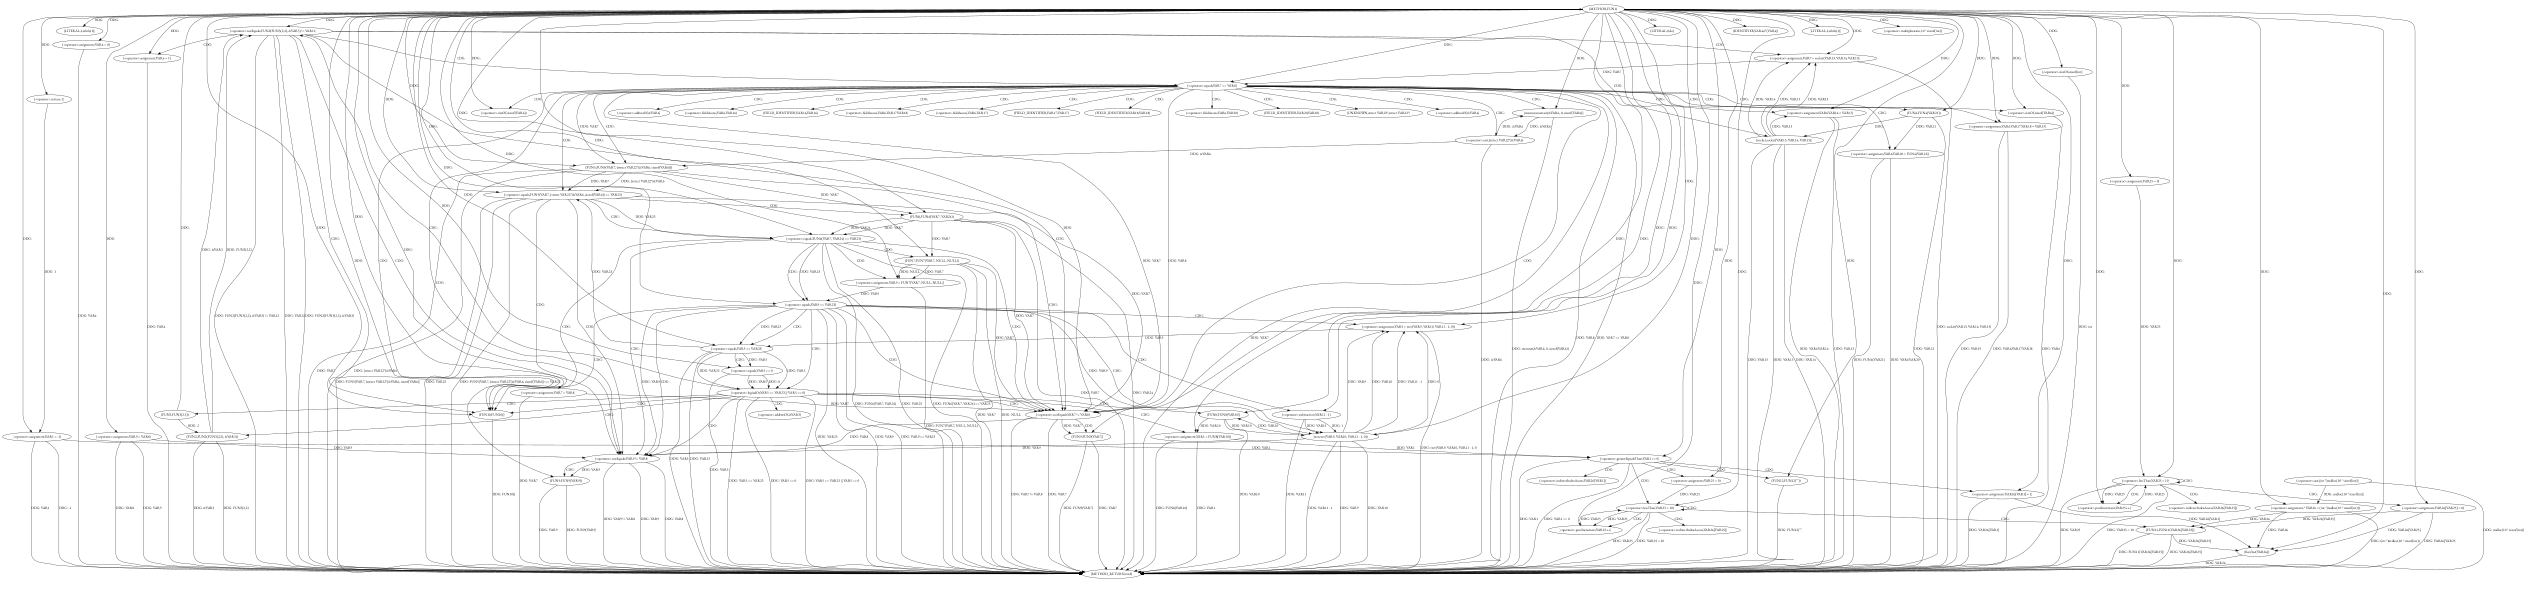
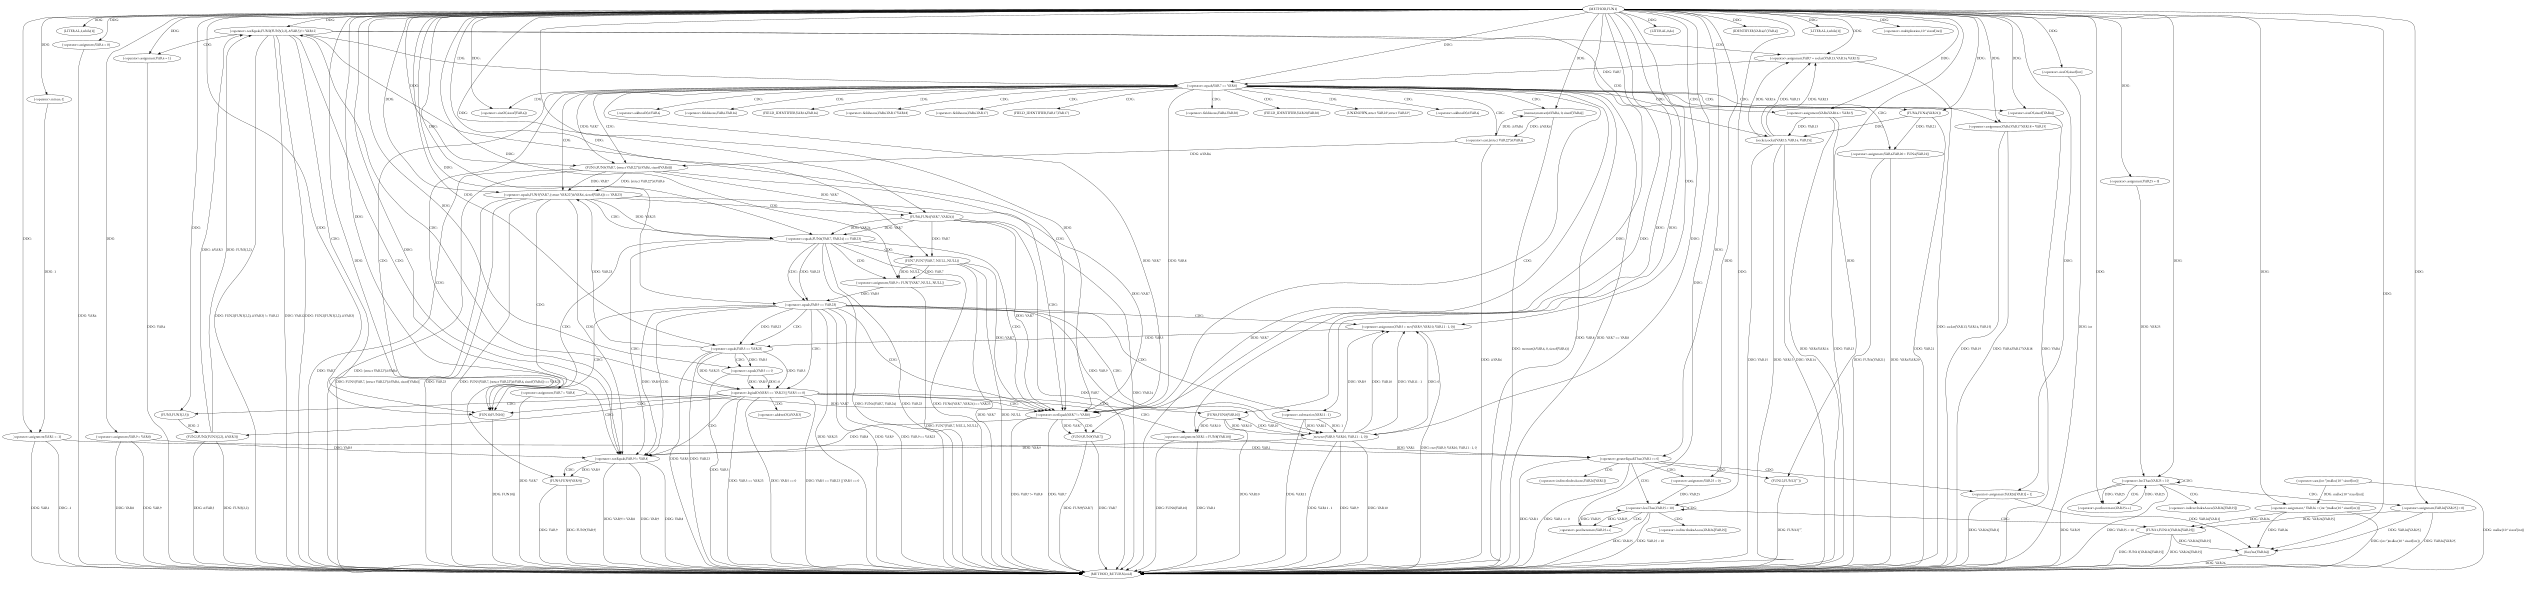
  digraph {
    fontname="EB Garamond"
    node [fontname="EB Garamond"]
    edge [fontname="EB Garamond"]
    n1 [label="(METHOD,FUN1)"]
    n2 [label="(<operator>.assignment,VAR1 = -1)"]
    n3 [label="(<operator>.minus,-1)"]
    n4 [label="(LITERAL,1,while(1))"]
    n5 [label="(<operator>.assignment,VAR4 = 0)"]
    n6 [label="(<operator>.assignment,VAR7 = VAR8)"]
    n7 [label="(<operator>.assignment,VAR9 = VAR8)"]
    n8 [label="(<operator>.notEquals,FUN2(FUN3(2,2), &VAR3) != VAR12)"]
    n9 [label="(FUN3,FUN3(2,5))"]
    n10 [label="(<operator>.assignment,VAR4 = 1)"]
    n11 [label="(<operator>.assignment,VAR7 = socket(VAR13, VAR14, VAR15))"]
    n12 [label="(<operator>.equals,VAR7 == VAR8)"]
    n13 [label="(memset,memset(&VAR6, 0, sizeof(VAR6)))"]
    n14 [label="(<operator>.sizeOf,sizeof(VAR6))"]
    n15 [label="(<operator>.assignment,VAR6.VAR16 = VAR13)"]
    n16 [label="(<operator>.assignment,VAR6.VAR17.VAR18 = VAR19)"]
    n17 [label="(FUN4,FUN4(VAR21))"]
    n18 [label="(<operator>.equals,FUN5(VAR7, (struct VAR22*)&VAR6, sizeof(VAR6)) == VAR23)"]
    n19 [label="(FUN5,FUN5(VAR7, (struct VAR22*)&VAR6, sizeof(VAR6)))"]
    n20 [label="(<operator>.sizeOf,sizeof(VAR6))"]
    n21 [label="(<operator>.equals,FUN6(VAR7, VAR24) == VAR23)"]
    n22 [label="(FUN6,FUN6(VAR7, VAR24))"]
    n23 [label="(<operator>.assignment,VAR9 = FUN7(VAR7, NULL, NULL))"]
    n24 [label="(FUN7,FUN7(VAR7, NULL, NULL))"]
    n25 [label="(<operator>.equals,VAR9 == VAR23)"]
    n26 [label="(<operator>.assignment,VAR5 = recv(VAR9, VAR10, VAR11 - 1, 0))"]
    n27 [label="(recv,recv(VAR9, VAR10, VAR11 - 1, 0))"]
    n28 [label="(<operator>.subtraction,VAR11 - 1)"]
    n29 [label="(<operator>.equals,VAR5 == VAR23)"]
    n30 [label="(<operator>.equals,VAR5 == 0)"]
    n31 [label="(<operator>.assignment,VAR1 = FUN8(VAR10))"]
    n32 [label="(FUN8,FUN8(VAR10))"]
    n33 [label="(LITERAL,0,do)"]
    n34 [label="(<operator>.notEquals,VAR7 != VAR8)"]
    n35 [label="(FUN9,FUN9(VAR7))"]
    n36 [label="(<operator>.notEquals,VAR9 != VAR8)"]
    n37 [label="(FUN9,FUN9(VAR9))"]
    n38 [label="(IDENTIFIER,VAR4,if (VAR4))"]
    n39 [label="(FUN10,FUN10())"]
    n40 [label="(LITERAL,1,while(1))"]
    n41 [label="(<operator>.assignment,* VAR26 = (int *)malloc(10 * sizeof(int)))"]
    n42 [label="(<operator>.multiplication,10 * sizeof(int))"]
    n43 [label="(<operator>.sizeOf,sizeof(int))"]
    n44 [label="(<operator>.assignment,VAR25 = 0)"]
    n45 [label="(<operator>.lessThan,VAR25 < 10)"]
    n46 [label="(<operator>.postIncrement,VAR25++)"]
    n47 [label="(<operator>.assignment,VAR26[VAR25] = 0)"]
    n48 [label="(<operator>.greaterEqualsThan,VAR1 >= 0)"]
    n49 [label="(<operator>.assignment,VAR26[VAR1] = 1)"]
    n50 [label="(<operator>.assignment,VAR25 = 0)"]
    n51 [label="(<operator>.lessThan,VAR25 < 10)"]
    n52 [label="(<operator>.postIncrement,VAR25++)"]
    n53 [label="(FUN12,FUN12(\"\"))"]
    n54 [label="(free,free(VAR26))"]
    n55 [label="(METHOD_RETURN,void)"]
    n56 [label="(socket,socket(VAR13, VAR14, VAR15))"]
    n57 [label="(FUN2,FUN2(FUN3(2,2), &VAR3))"]
    n58 [label="(<operator>.assignment,VAR6.VAR20 = FUN4(VAR21))"]
    n59 [label="(<operator>.cast,(struct VAR22*)&VAR6)"]
    n60 [label="(<operator>.addressOf,&VAR6)"]
    n61 [label="(<operator>.fieldAccess,VAR6.VAR16)"]
    n62 [label="(FIELD_IDENTIFIER,VAR16,VAR16)"]
    n63 [label="(<operator>.fieldAccess,VAR6.VAR17.VAR18)"]
    n64 [label="(<operator>.fieldAccess,VAR6.VAR17)"]
    n65 [label="(FIELD_IDENTIFIER,VAR17,VAR17)"]
-   n66 [label="(FIELD_IDENTIFIER,VAR18,VAR18)"]
    n67 [label="(<operator>.fieldAccess,VAR6.VAR20)"]
    n68 [label="(FIELD_IDENTIFIER,VAR20,VAR20)"]
    n69 [label="(UNKNOWN,struct VAR22*,struct VAR22*)"]
    n70 [label="(<operator>.addressOf,&VAR6)"]
    n71 [label="(<operator>.logicalOr,VAR5 == VAR23 || VAR5 == 0)"]
    n72 [label="(FUN11,FUN11(VAR26[VAR25]))"]
    n73 [label="(<operator>.indirectIndexAccess,VAR26[VAR25])"]
    n74 [label="(<operator>.indirectIndexAccess,VAR26[VAR1])"]
    n75 [label="(<operator>.indirectIndexAccess,VAR26[VAR25])"]
    n76 [label="(<operator>.addressOf,&VAR3)"]
    n77 [label="(<operator>.cast,(int *)malloc(10 * sizeof(int)))"]
    n1 -> n2 [label="DDG: "]
    n1 -> n3 [label="DDG: "]
    n1 -> n4 [label="DDG: "]
    n1 -> n5 [label="DDG: "]
    n1 -> n6 [label="DDG: "]
    n1 -> n7 [label="DDG: "]
    n1 -> n8 [label="DDG: "]
-   n9 -> n1 [label="DDG: "]
+   n1 -> n9 [label="DDG: "]
    n1 -> n10 [label="DDG: "]
    n1 -> n11 [label="DDG: "]
    n1 -> n12 [label="DDG: "]
    n1 -> n13 [label="DDG: "]
    n1 -> n14 [label="DDG: "]
    n1 -> n15 [label="DDG: "]
    n1 -> n16 [label="DDG: "]
    n1 -> n17 [label="DDG: "]
    n1 -> n18 [label="DDG: "]
    n1 -> n19 [label="DDG: "]
    n1 -> n20 [label="DDG: "]
    n1 -> n21 [label="DDG: "]
    n1 -> n22 [label="DDG: "]
    n1 -> n23 [label="DDG: "]
    n1 -> n24 [label="DDG: "]
    n1 -> n25 [label="DDG: "]
    n1 -> n26 [label="DDG: "]
    n1 -> n27 [label="DDG: "]
    n1 -> n28 [label="DDG: "]
    n1 -> n29 [label="DDG: "]
    n1 -> n30 [label="DDG: "]
    n1 -> n31 [label="DDG: "]
    n1 -> n32 [label="DDG: "]
    n1 -> n33 [label="DDG: "]
    n1 -> n34 [label="DDG: "]
    n1 -> n35 [label="DDG: "]
    n1 -> n36 [label="DDG: "]
    n1 -> n37 [label="DDG: "]
    n1 -> n38 [label="DDG: "]
    n1 -> n39 [label="DDG: "]
    n1 -> n40 [label="DDG: "]
    n1 -> n41 [label="DDG: "]
    n1 -> n42 [label="DDG: "]
    n1 -> n43 [label="DDG: "]
    n1 -> n44 [label="DDG: "]
    n1 -> n45 [label="DDG: "]
    n1 -> n46 [label="DDG: "]
    n1 -> n47 [label="DDG: "]
    n1 -> n48 [label="DDG: "]
    n1 -> n49 [label="DDG: "]
    n1 -> n50 [label="DDG: "]
    n1 -> n51 [label="DDG: "]
    n1 -> n52 [label="DDG: "]
    n1 -> n53 [label="DDG: "]
    n1 -> n54 [label="DDG: "]
    n2 -> n48 [label="DDG: VAR1"]
    n2 -> n55 [label="DDG: VAR1"]
    n2 -> n55 [label="DDG: -1"]
    n3 -> n2 [label="DDG: 1"]
    n5 -> n55 [label="DDG: VAR4"]
    n6 -> n34 [label="DDG: VAR7"]
    n6 -> n55 [label="DDG: VAR7"]
    n7 -> n36 [label="DDG: VAR9"]
    n7 -> n55 [label="DDG: VAR8"]
    n7 -> n55 [label="DDG: VAR9"]
    n8 -> n10 [label="CDG: "]
    n8 -> n11 [label="CDG: "]
    n8 -> n12 [label="CDG: "]
    n8 -> n34 [label="CDG: "]
    n8 -> n36 [label="CDG: "]
    n8 -> n39 [label="CDG: "]
    n8 -> n55 [label="DDG: FUN2(FUN3(2,2), &VAR3) != VAR12"]
    n8 -> n55 [label="DDG: VAR12"]
    n8 -> n55 [label="DDG: FUN2(FUN3(2,2), &VAR3)"]
    n8 -> n56 [label="CDG: "]
    n9 -> n57 [label="DDG: 2"]
    n10 -> n55 [label="DDG: VAR4"]
    n11 -> n12 [label="DDG: VAR7"]
    n11 -> n55 [label="DDG: socket(VAR13, VAR14, VAR15)"]
    n12 -> n13 [label="CDG: "]
    n12 -> n14 [label="CDG: "]
    n12 -> n15 [label="CDG: "]
    n12 -> n16 [label="CDG: "]
    n12 -> n17 [label="CDG: "]
    n12 -> n18 [label="CDG: "]
    n12 -> n19 [label="DDG: VAR7"]
    n12 -> n19 [label="CDG: "]
    n12 -> n20 [label="CDG: "]
    n12 -> n34 [label="DDG: VAR7"]
    n12 -> n34 [label="DDG: VAR8"]
    n12 -> n34 [label="CDG: "]
    n12 -> n36 [label="CDG: "]
    n12 -> n39 [label="CDG: "]
    n12 -> n55 [label="DDG: VAR7"]
    n12 -> n55 [label="DDG: VAR8"]
    n12 -> n55 [label="DDG: VAR7 == VAR8"]
    n12 -> n58 [label="CDG: "]
    n12 -> n59 [label="CDG: "]
    n12 -> n60 [label="CDG: "]
    n12 -> n61 [label="CDG: "]
    n12 -> n62 [label="CDG: "]
    n12 -> n63 [label="CDG: "]
    n12 -> n64 [label="CDG: "]
    n12 -> n65 [label="CDG: "]
-   n12 -> n66 [label="CDG: "]
    n12 -> n67 [label="CDG: "]
    n12 -> n68 [label="CDG: "]
    n12 -> n69 [label="CDG: "]
    n12 -> n70 [label="CDG: "]
    n13 -> n55 [label="DDG: memset(&VAR6, 0, sizeof(VAR6))"]
    n13 -> n59 [label="DDG: &VAR6"]
    n15 -> n55 [label="DDG: VAR6.VAR16"]
    n15 -> n55 [label="DDG: VAR13"]
    n16 -> n55 [label="DDG: VAR19"]
    n16 -> n55 [label="DDG: VAR6.VAR17.VAR18"]
    n17 -> n55 [label="DDG: VAR21"]
    n17 -> n56 [label="DDG: "]
    n17 -> n58 [label="DDG: VAR21"]
    n18 -> n21 [label="DDG: VAR23"]
    n18 -> n21 [label="CDG: "]
    n18 -> n22 [label="CDG: "]
    n18 -> n34 [label="CDG: "]
    n18 -> n36 [label="CDG: "]
    n18 -> n39 [label="CDG: "]
    n18 -> n55 [label="DDG: FUN5(VAR7, (struct VAR22*)&VAR6, sizeof(VAR6))"]
    n18 -> n55 [label="DDG: VAR23"]
    n18 -> n55 [label="DDG: FUN5(VAR7, (struct VAR22*)&VAR6, sizeof(VAR6)) == VAR23"]
    n19 -> n18 [label="DDG: VAR7"]
    n19 -> n18 [label="DDG: (struct VAR22*)&VAR6"]
    n19 -> n22 [label="DDG: VAR7"]
    n19 -> n34 [label="DDG: VAR7"]
    n19 -> n55 [label="DDG: VAR7"]
    n19 -> n55 [label="DDG: (struct VAR22*)&VAR6"]
    n20 -> n55 [label="DDG: VAR6"]
    n21 -> n23 [label="CDG: "]
    n21 -> n24 [label="CDG: "]
    n21 -> n25 [label="DDG: VAR23"]
    n21 -> n25 [label="CDG: "]
    n21 -> n34 [label="CDG: "]
    n21 -> n36 [label="CDG: "]
    n21 -> n39 [label="CDG: "]
    n21 -> n55 [label="DDG: FUN6(VAR7, VAR24)"]
    n21 -> n55 [label="DDG: VAR23"]
    n21 -> n55 [label="DDG: FUN6(VAR7, VAR24) == VAR23"]
    n22 -> n21 [label="DDG: VAR7"]
    n22 -> n21 [label="DDG: VAR24"]
    n22 -> n24 [label="DDG: VAR7"]
    n22 -> n34 [label="DDG: VAR7"]
    n22 -> n55 [label="DDG: VAR7"]
    n22 -> n55 [label="DDG: VAR24"]
    n23 -> n25 [label="DDG: VAR9"]
    n23 -> n55 [label="DDG: FUN7(VAR7, NULL, NULL)"]
    n24 -> n23 [label="DDG: VAR7"]
    n24 -> n23 [label="DDG: NULL"]
    n24 -> n34 [label="DDG: VAR7"]
    n24 -> n55 [label="DDG: VAR7"]
    n24 -> n55 [label="DDG: NULL"]
    n25 -> n26 [label="CDG: "]
    n25 -> n27 [label="DDG: VAR9"]
    n25 -> n27 [label="CDG: "]
    n25 -> n28 [label="CDG: "]
    n25 -> n29 [label="DDG: VAR23"]
    n25 -> n29 [label="CDG: "]
    n25 -> n34 [label="CDG: "]
    n25 -> n36 [label="DDG: VAR9"]
    n25 -> n36 [label="CDG: "]
    n25 -> n39 [label="CDG: "]
    n25 -> n55 [label="DDG: VAR23"]
    n25 -> n55 [label="DDG: VAR9"]
    n25 -> n55 [label="DDG: VAR9 == VAR23"]
    n25 -> n71 [label="CDG: "]
    n26 -> n29 [label="DDG: VAR5"]
    n26 -> n55 [label="DDG: recv(VAR9, VAR10, VAR11 - 1, 0)"]
    n27 -> n26 [label="DDG: VAR9"]
    n27 -> n26 [label="DDG: VAR10"]
    n27 -> n26 [label="DDG: VAR11 - 1"]
    n27 -> n26 [label="DDG: 0"]
    n27 -> n32 [label="DDG: VAR10"]
    n27 -> n36 [label="DDG: VAR9"]
    n27 -> n55 [label="DDG: VAR10"]
    n27 -> n55 [label="DDG: VAR11 - 1"]
    n27 -> n55 [label="DDG: VAR9"]
    n28 -> n27 [label="DDG: VAR11"]
    n28 -> n27 [label="DDG: 1"]
    n28 -> n55 [label="DDG: VAR11"]
    n29 -> n18 [label="DDG: VAR23"]
    n29 -> n30 [label="DDG: VAR5"]
    n29 -> n30 [label="CDG: "]
    n29 -> n55 [label="DDG: VAR23"]
    n29 -> n55 [label="DDG: VAR5"]
    n29 -> n71 [label="DDG: VAR5"]
    n29 -> n71 [label="DDG: VAR23"]
    n30 -> n55 [label="DDG: VAR5"]
    n30 -> n71 [label="DDG: VAR5"]
    n30 -> n71 [label="DDG: 0"]
    n31 -> n48 [label="DDG: VAR1"]
    n31 -> n55 [label="DDG: FUN8(VAR10)"]
    n31 -> n55 [label="DDG: VAR1"]
    n32 -> n27 [label="DDG: VAR10"]
    n32 -> n31 [label="DDG: VAR10"]
    n32 -> n55 [label="DDG: VAR10"]
    n34 -> n35 [label="DDG: VAR7"]
    n34 -> n35 [label="CDG: "]
    n34 -> n36 [label="DDG: VAR8"]
    n34 -> n55 [label="DDG: VAR7 != VAR8"]
    n34 -> n55 [label="DDG: VAR7"]
    n35 -> n55 [label="DDG: VAR7"]
    n35 -> n55 [label="DDG: FUN9(VAR7)"]
    n36 -> n37 [label="DDG: VAR9"]
    n36 -> n37 [label="CDG: "]
    n36 -> n55 [label="DDG: VAR9 != VAR8"]
    n36 -> n55 [label="DDG: VAR9"]
    n36 -> n55 [label="DDG: VAR8"]
    n37 -> n55 [label="DDG: FUN9(VAR9)"]
    n37 -> n55 [label="DDG: VAR9"]
    n39 -> n55 [label="DDG: FUN10()"]
    n41 -> n54 [label="DDG: VAR26"]
    n41 -> n55 [label="DDG: (int *)malloc(10 * sizeof(int))"]
    n41 -> n72 [label="DDG: VAR26"]
    n43 -> n55 [label="DDG: int"]
    n44 -> n45 [label="DDG: VAR25"]
    n45 -> n45 [label="CDG: "]
    n45 -> n46 [label="DDG: VAR25"]
    n45 -> n46 [label="CDG: "]
    n45 -> n47 [label="CDG: "]
    n45 -> n55 [label="DDG: VAR25"]
    n45 -> n55 [label="DDG: VAR25 < 10"]
    n45 -> n73 [label="CDG: "]
    n46 -> n45 [label="DDG: VAR25"]
    n47 -> n54 [label="DDG: VAR26[VAR25]"]
    n47 -> n55 [label="DDG: VAR26[VAR25]"]
    n47 -> n72 [label="DDG: VAR26[VAR25]"]
    n48 -> n49 [label="CDG: "]
    n48 -> n50 [label="CDG: "]
    n48 -> n51 [label="CDG: "]
    n48 -> n53 [label="CDG: "]
    n48 -> n55 [label="DDG: VAR1 >= 0"]
    n48 -> n55 [label="DDG: VAR1"]
    n48 -> n74 [label="CDG: "]
    n49 -> n54 [label="DDG: VAR26[VAR1]"]
    n49 -> n55 [label="DDG: VAR26[VAR1]"]
    n50 -> n51 [label="DDG: VAR25"]
    n51 -> n51 [label="CDG: "]
    n51 -> n52 [label="DDG: VAR25"]
    n51 -> n52 [label="CDG: "]
    n51 -> n55 [label="DDG: VAR25"]
    n51 -> n55 [label="DDG: VAR25 < 10"]
    n51 -> n72 [label="CDG: "]
    n51 -> n75 [label="CDG: "]
    n52 -> n51 [label="DDG: VAR25"]
    n53 -> n55 [label="DDG: FUN12(\"\")"]
    n54 -> n55 [label="DDG: VAR26"]
    n56 -> n11 [label="DDG: VAR13"]
    n56 -> n11 [label="DDG: VAR14"]
    n56 -> n11 [label="DDG: VAR15"]
-   n56 -> n15 [label="DDG: VAR13"]
+   n15 -> n56 [label="DDG: VAR13"]
    n56 -> n55 [label="DDG: VAR15"]
    n56 -> n55 [label="DDG: VAR13"]
    n56 -> n55 [label="DDG: VAR14"]
    n57 -> n8 [label="DDG: FUN3(2,2)"]
    n57 -> n8 [label="DDG: &VAR3"]
    n57 -> n55 [label="DDG: FUN3(2,2)"]
    n57 -> n55 [label="DDG: &VAR3"]
    n58 -> n55 [label="DDG: FUN4(VAR21)"]
    n58 -> n55 [label="DDG: VAR6.VAR20"]
    n59 -> n13 [label="DDG: &VAR6"]
    n59 -> n19 [label="DDG: &VAR6"]
    n59 -> n55 [label="DDG: &VAR6"]
    n71 -> n8 [label="CDG: "]
    n71 -> n9 [label="CDG: "]
    n71 -> n31 [label="CDG: "]
    n71 -> n32 [label="CDG: "]
    n71 -> n34 [label="CDG: "]
    n71 -> n36 [label="CDG: "]
    n71 -> n39 [label="CDG: "]
    n71 -> n55 [label="DDG: VAR5 == VAR23"]
    n71 -> n55 [label="DDG: VAR5 == 0"]
    n71 -> n55 [label="DDG: VAR5 == VAR23 || VAR5 == 0"]
    n71 -> n57 [label="CDG: "]
    n71 -> n76 [label="CDG: "]
    n72 -> n54 [label="DDG: VAR26[VAR25]"]
    n72 -> n55 [label="DDG: FUN11(VAR26[VAR25])"]
    n72 -> n55 [label="DDG: VAR26[VAR25]"]
    n77 -> n41 [label="DDG: malloc(10 * sizeof(int))"]
    n77 -> n55 [label="DDG: malloc(10 * sizeof(int))"]
  }
